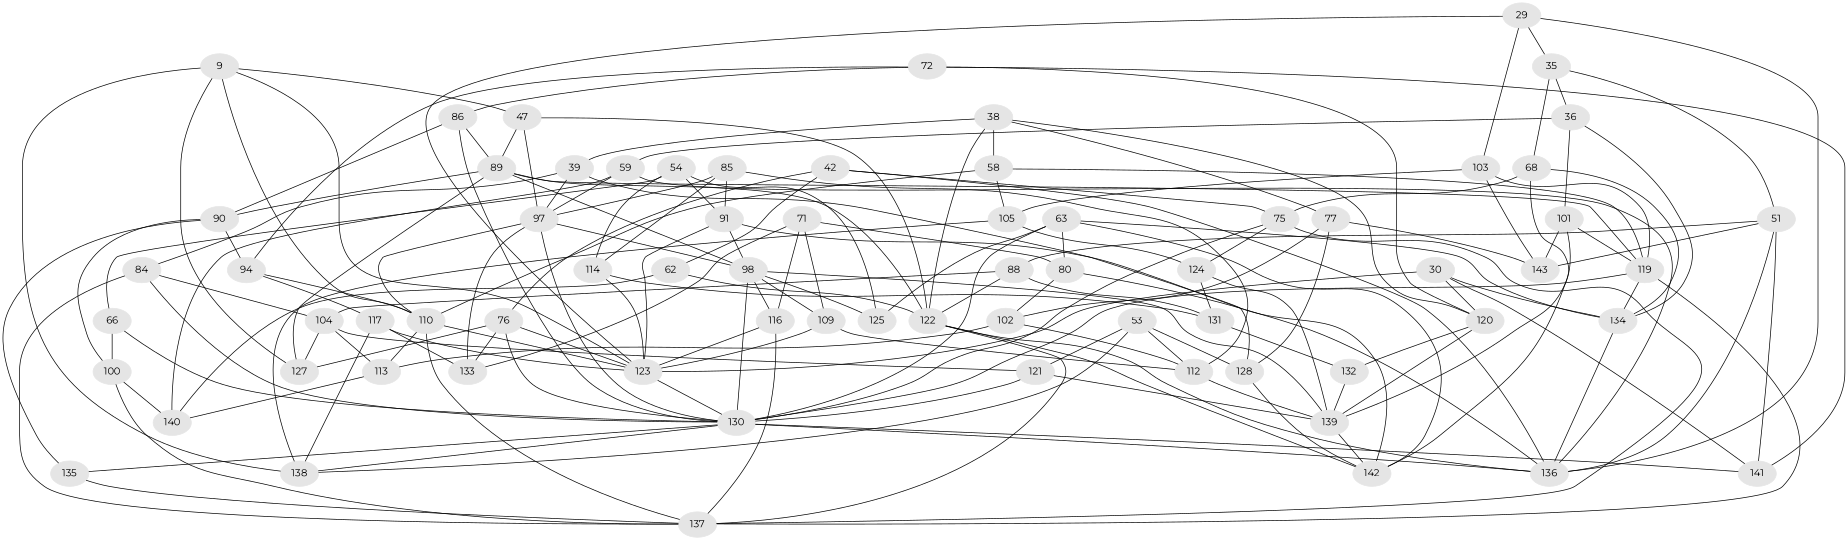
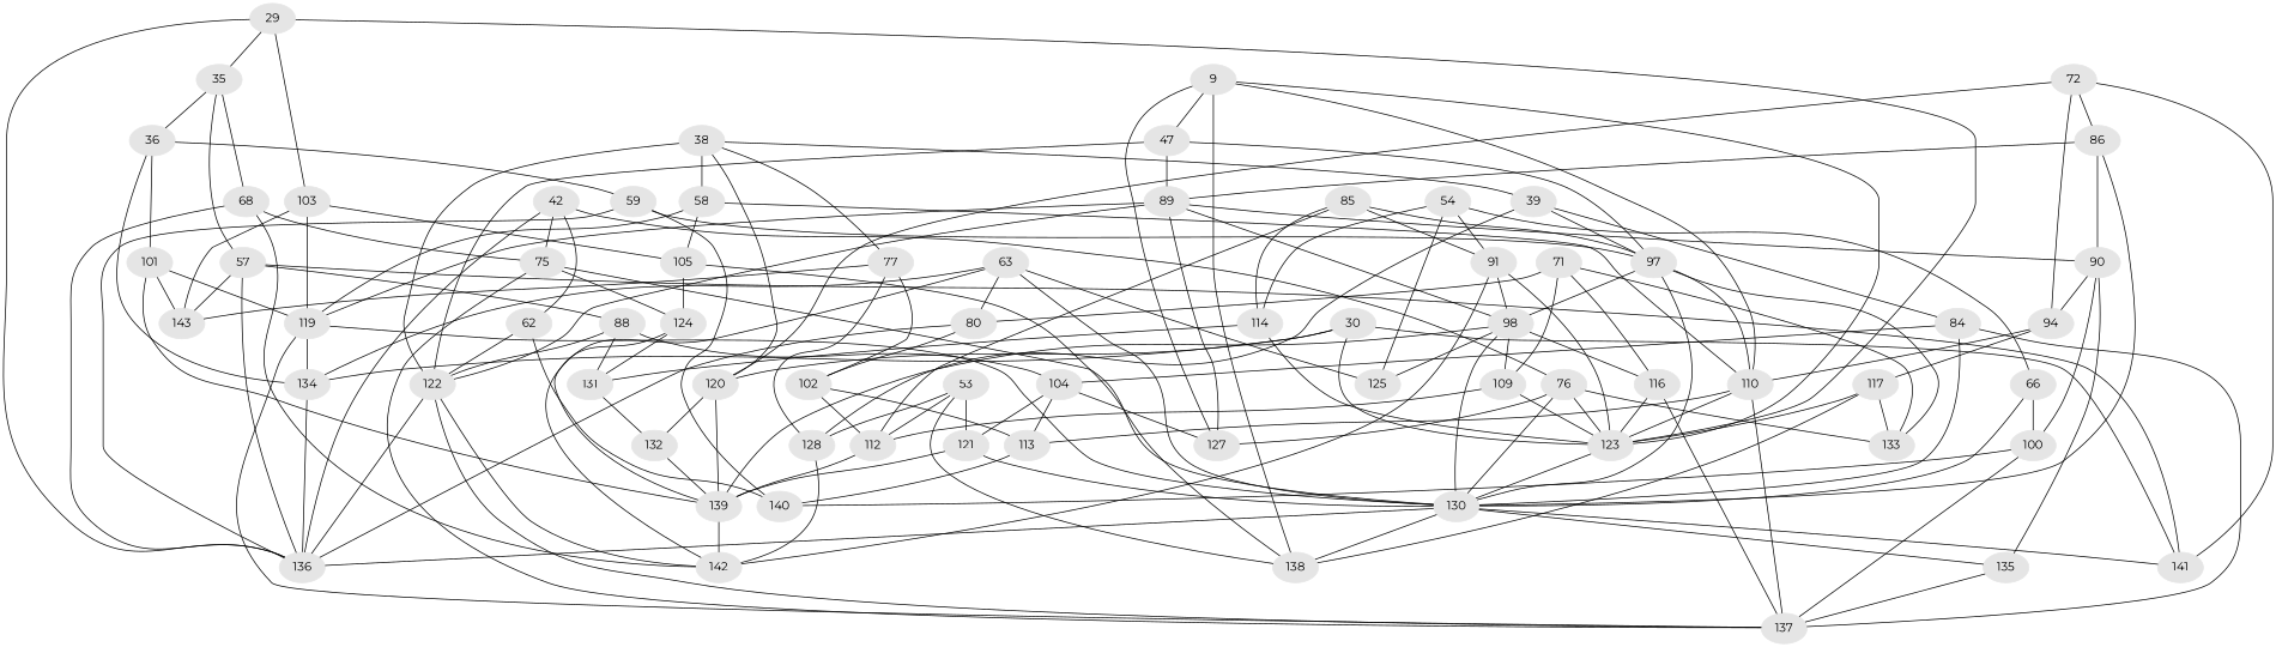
  graph {
    fontname=Montserrat
    node [color=gray90 fontname=Montserrat style=filled]
    edge [fontname=Montserrat]
    9 [super="+2"]
    47
    110 [super="+106"]
    123 [super="+14+83"]
    127
    138 [super="+46"]
    122 [super="+11+93+50"]
    97 [super="+5+61+82+95"]
    89 [super="+28+51"]
    137 [super="+12+45"]
    113
    130 [super="+24+44+92+115+129"]
    29
    35
    103
    136 [super="+4+34+19+37+118+126"]
    36
-   57 [super="+49" label=51]
+   57 [super="+49"]
    68
    143
    105
    119 [super="+8+87"]
    120 [super="+32"]
    139 [super="+67"]
    132
    30
    134 [super="+107"]
    141
    59
    101
    88 [super="+7"]
    75 [super="+70"]
    142 [super="+64+111"]
    140 [super="+48"]
    38 [super="+31"]
    39
    58 [super="+16"]
    77
    84
    128
    102
    104 [super="+43"]
    133
    98 [super="+81+40"]
    42
    62
    76 [super="+69"]
    124
    90 [super="+41"]
    112 [super="+10+74"]
    53
    121
    54
    66
    91 [super="+65"]
    114
    125
    100 [super="+99"]
    131
    63 [super="+27"]
    80
    135
    71
    109
    116
    72
    86
    94 [super="+60"]
    117
    85
    9 -- 47
    9 -- 110
    9 -- 123
    9 -- 127
    9 -- 138 [weight=2]
    47 -- 122
    47 -- 97
    47 -- 89
    110 -- 123
    110 -- 137
    110 -- 113
    123 -- 130
    122 -- 137
    122 -- 136
    122 -- 142
    97 -- 110 [weight=2]
    97 -- 130 [weight=2]
    97 -- 133
    97 -- 98
    89 -- 127
    89 -- 122
    89 -- 119
    89 -- 98 [weight=2]
    89 -- 90
    113 -- 140
    130 -- 138
    130 -- 136 [weight=3]
    130 -- 141
    130 -- 135
    29 -- 123
    29 -- 35
    29 -- 103
    29 -- 136
    35 -- 36
    35 -- 57
    35 -- 68
    103 -- 143
    103 -- 105
    103 -- 119
    36 -- 134
    36 -- 59
    36 -- 101
    57 -- 136 [weight=2]
    57 -- 143
    57 -- 141
    57 -- 88
-   68 -- 134
+   68 -- 136
    68 -- 75
    68 -- 142
    105 -- 138
    105 -- 124
    119 -- 137
    119 -- 130 [weight=3]
    119 -- 134 [weight=2]
    120 -- 139
    120 -- 132 [weight=2]
    139 -- 142 [weight=2]
    132 -- 139
    30 -- 123
    30 -- 120
    30 -- 134
    30 -- 141
    134 -- 136
    59 -- 97
    59 -- 136
    59 -- 140
    101 -- 143
    101 -- 119
    101 -- 139
    88 -- 122 [weight=2]
    88 -- 104 [weight=2]
    88 -- 131
    75 -- 137
    75 -- 130 [weight=2]
    75 -- 124
    38 -- 122 [weight=2]
    38 -- 120
    38 -- 39
    38 -- 58 [weight=3]
    38 -- 77
    39 -- 97
    39 -- 84
    39 -- 128
    58 -- 110
    58 -- 105
    58 -- 119
    77 -- 143
    77 -- 128
    77 -- 102
    84 -- 137
    84 -- 130
    84 -- 104
    128 -- 142
    102 -- 113
    102 -- 112
    104 -- 127
    104 -- 113
    104 -- 121
    98 -- 130 [weight=5]
    98 -- 139
    98 -- 125 [weight=2]
    98 -- 109
    98 -- 116
    42 -- 136
    42 -- 75
    42 -- 62
    42 -- 76
    62 -- 122
    62 -- 140 [weight=2]
    76 -- 123 [weight=2]
    76 -- 127
    76 -- 130
    76 -- 133
    124 -- 139
    124 -- 131
    90 -- 100
    90 -- 135 [weight=2]
    90 -- 94
    112 -- 139 [weight=2]
    53 -- 138
    53 -- 128
    53 -- 112
    53 -- 121
    121 -- 130
    121 -- 139
    54 -- 66
    54 -- 91
    54 -- 114
    54 -- 125
    66 -- 130
    66 -- 100 [weight=2]
    91 -- 123
    91 -- 142 [weight=2]
    91 -- 98 [weight=3]
    114 -- 123
    114 -- 131
    100 -- 137
    100 -- 140 [weight=2]
    131 -- 132
    63 -- 130 [weight=2]
    63 -- 134
    63 -- 142
    63 -- 125
    63 -- 80
    80 -- 136
    80 -- 102
    135 -- 137
    71 -- 133
    71 -- 80
    71 -- 109
    71 -- 116
    109 -- 123
    109 -- 112
    116 -- 123
    116 -- 137
    72 -- 120
    72 -- 141
    72 -- 86
    72 -- 94
    86 -- 89
    86 -- 130
    86 -- 90
    94 -- 110 [weight=3]
    94 -- 117
    117 -- 123
    117 -- 138
    117 -- 133
    85 -- 97
    85 -- 112
    85 -- 91
    85 -- 114
  }
